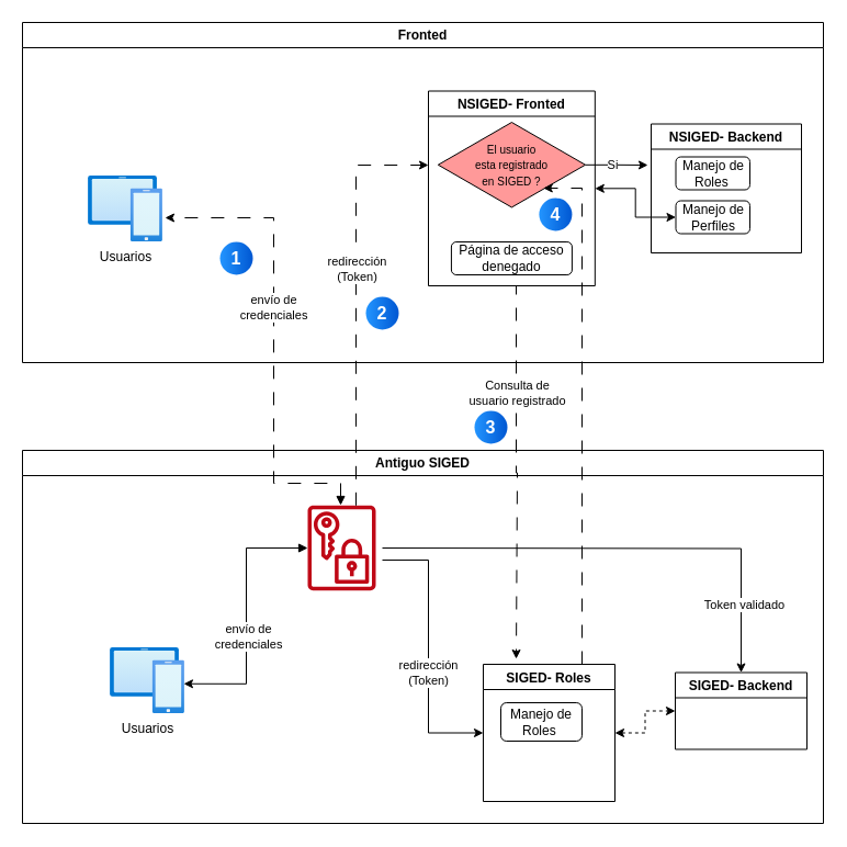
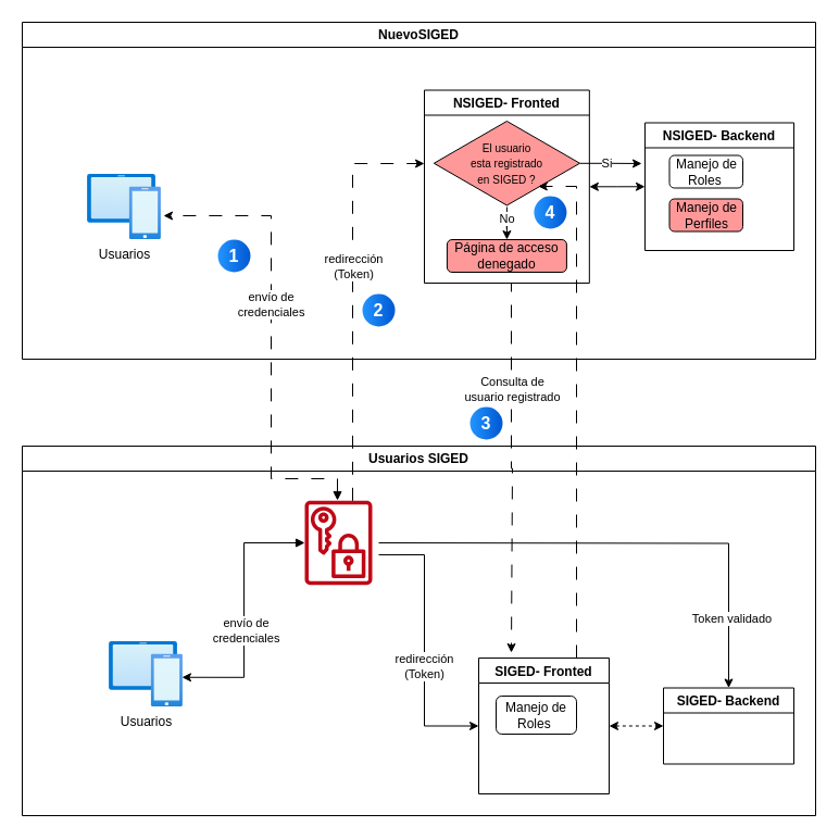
  <mxCell id="0" />
  <mxCell id="1" parent="0" />
- <mxCell id="2" value="Antiguo SIGED" style="swimlane;whiteSpace=wrap;html=1;" parent="1" vertex="1"><mxGeometry x="20" y="410" width="730" height="340" as="geometry" /></mxCell>
+ <mxCell id="2" value="Usuarios SIGED" style="swimlane;whiteSpace=wrap;html=1;" parent="1" vertex="1"><mxGeometry x="20" y="410" width="730" height="340" as="geometry" /></mxCell>
  <mxCell id="3" value="Usuarios" style="image;aspect=fixed;html=1;points=[];align=center;fontSize=12;image=img/lib/azure2/intune/Devices.svg;" parent="2" vertex="1"><mxGeometry x="80" y="180" width="68" height="60" as="geometry" /></mxCell>
- <mxCell id="4" value="SIGED- Backend" style="swimlane;" parent="2" vertex="1"><mxGeometry x="595" y="202.5" width="120" height="70" as="geometry"><mxRectangle x="585" y="260" width="90" height="30" as="alternateBounds" /></mxGeometry></mxCell>
+ <mxCell id="4" value="SIGED- Backend" style="swimlane;" parent="2" vertex="1"><mxGeometry x="590" y="222.5" width="120" height="70" as="geometry"><mxRectangle x="585" y="260" width="90" height="30" as="alternateBounds" /></mxGeometry></mxCell>
  <mxCell id="5" style="edgeStyle=orthogonalEdgeStyle;rounded=0;orthogonalLoop=1;jettySize=auto;html=1;startArrow=classic;startFill=1;entryX=0;entryY=0.5;entryDx=0;entryDy=0;exitX=1;exitY=0.5;exitDx=0;exitDy=0;dashed=1;" parent="2" source="12" target="4" edge="1"><mxGeometry relative="1" as="geometry"><mxPoint x="625" y="230" as="targetPoint" /><mxPoint x="545" y="230" as="sourcePoint" /></mxGeometry></mxCell>
  <mxCell id="6" style="edgeStyle=orthogonalEdgeStyle;rounded=0;orthogonalLoop=1;jettySize=auto;html=1;entryX=0;entryY=0.5;entryDx=0;entryDy=0;" parent="2" target="12" edge="1"><mxGeometry relative="1" as="geometry"><mxPoint x="328" y="100.034" as="sourcePoint" /><mxPoint x="405" y="234.0" as="targetPoint" /><Array as="points"><mxPoint x="370" y="100" /><mxPoint x="370" y="258" /><mxPoint x="420" y="258" /></Array></mxGeometry></mxCell>
  <mxCell id="7" value="redirección&lt;br&gt;(Token)" style="edgeLabel;html=1;align=center;verticalAlign=middle;resizable=0;points=[];" parent="6" vertex="1" connectable="0"><mxGeometry x="0.16" y="-1" relative="1" as="geometry"><mxPoint as="offset" /></mxGeometry></mxCell>
  <mxCell id="8" style="edgeStyle=orthogonalEdgeStyle;rounded=0;orthogonalLoop=1;jettySize=auto;html=1;entryX=0.985;entryY=0.546;entryDx=0;entryDy=0;entryPerimeter=0;startArrow=block;startFill=1;" parent="2" source="14" target="3" edge="1"><mxGeometry relative="1" as="geometry"><mxPoint x="250" y="89.0" as="sourcePoint" /></mxGeometry></mxCell>
  <mxCell id="9" value="envío de &lt;br&gt;credenciales" style="edgeLabel;html=1;align=center;verticalAlign=middle;resizable=0;points=[];" parent="8" vertex="1" connectable="0"><mxGeometry x="0.149" y="1" relative="1" as="geometry"><mxPoint as="offset" /></mxGeometry></mxCell>
  <mxCell id="10" style="edgeStyle=orthogonalEdgeStyle;rounded=0;orthogonalLoop=1;jettySize=auto;html=1;" parent="2" target="4" edge="1"><mxGeometry relative="1" as="geometry"><mxPoint x="328" y="89.0" as="sourcePoint" /></mxGeometry></mxCell>
  <mxCell id="11" value="Token validado" style="edgeLabel;html=1;align=center;verticalAlign=middle;resizable=0;points=[];" parent="10" vertex="1" connectable="0"><mxGeometry x="0.717" y="2" relative="1" as="geometry"><mxPoint as="offset" /></mxGeometry></mxCell>
- <mxCell id="12" value="SIGED- Roles" style="swimlane;" parent="2" vertex="1"><mxGeometry x="420" y="195" width="120" height="125" as="geometry"><mxRectangle x="585" y="260" width="90" height="30" as="alternateBounds" /></mxGeometry></mxCell>
+ <mxCell id="12" value="SIGED- Fronted" style="swimlane;" parent="2" vertex="1"><mxGeometry x="420" y="195" width="120" height="125" as="geometry"><mxRectangle x="585" y="260" width="90" height="30" as="alternateBounds" /></mxGeometry></mxCell>
  <mxCell id="13" value="Manejo de Roles&amp;nbsp;" style="rounded=1;whiteSpace=wrap;html=1;" parent="12" vertex="1"><mxGeometry x="16" y="35" width="74" height="35" as="geometry" /></mxCell>
  <mxCell id="14" value="" style="sketch=0;outlineConnect=0;fontColor=#232F3E;gradientColor=none;fillColor=#BF0816;strokeColor=none;dashed=0;verticalLabelPosition=bottom;verticalAlign=top;align=center;html=1;fontSize=12;fontStyle=0;aspect=fixed;pointerEvents=1;shape=mxgraph.aws4.data_encryption_key;" vertex="1" parent="2"><mxGeometry x="260" y="50" width="62" height="78" as="geometry" /></mxCell>
- <mxCell id="15" value="Fronted" style="swimlane;whiteSpace=wrap;html=1;" parent="1" vertex="1"><mxGeometry x="20" y="20" width="730" height="310" as="geometry" /></mxCell>
+ <mxCell id="15" value="NuevoSIGED" style="swimlane;whiteSpace=wrap;html=1;" parent="1" vertex="1"><mxGeometry x="20" y="20" width="730" height="310" as="geometry" /></mxCell>
  <mxCell id="16" value="Usuarios" style="image;aspect=fixed;html=1;points=[];align=center;fontSize=12;image=img/lib/azure2/intune/Devices.svg;" parent="15" vertex="1"><mxGeometry x="60" y="140" width="68" height="60" as="geometry" /></mxCell>
  <mxCell id="17" value="NSIGED- Backend" style="swimlane;" parent="15" vertex="1"><mxGeometry x="573" y="92.5" width="137" height="117.5" as="geometry"><mxRectangle x="585" y="260" width="90" height="30" as="alternateBounds" /></mxGeometry></mxCell>
  <mxCell id="18" value="Manejo de Roles&amp;nbsp;" style="rounded=1;whiteSpace=wrap;html=1;" parent="17" vertex="1"><mxGeometry x="22.5" y="30" width="67.5" height="30" as="geometry" /></mxCell>
- <mxCell id="19" value="Manejo de Perfiles" style="rounded=1;whiteSpace=wrap;html=1;" parent="17" vertex="1"><mxGeometry x="22.5" y="70" width="67.5" height="30" as="geometry" /></mxCell>
- <mxCell id="20" style="edgeStyle=orthogonalEdgeStyle;rounded=0;orthogonalLoop=1;jettySize=auto;html=1;startArrow=classic;startFill=1;" parent="15" source="21" target="19" edge="1"><mxGeometry relative="1" as="geometry"><mxPoint x="560" y="120" as="targetPoint" /></mxGeometry></mxCell>
+ <mxCell id="19" value="Manejo de Perfiles" style="rounded=1;whiteSpace=wrap;html=1;fillColor=#ff9999;" parent="17" vertex="1"><mxGeometry x="22.5" y="70" width="67.5" height="30" as="geometry" /></mxCell>
+ <mxCell id="20" style="edgeStyle=orthogonalEdgeStyle;rounded=0;orthogonalLoop=1;jettySize=auto;html=1;entryX=0;entryY=0.5;entryDx=0;entryDy=0;startArrow=classic;startFill=1;" parent="15" source="21" target="17" edge="1"><mxGeometry relative="1" as="geometry"><mxPoint x="560" y="120" as="targetPoint" /></mxGeometry></mxCell>
  <mxCell id="21" value="NSIGED- Fronted" style="swimlane;" parent="15" vertex="1"><mxGeometry x="370" y="62.5" width="151.84" height="177.5" as="geometry"><mxRectangle x="585" y="260" width="90" height="30" as="alternateBounds" /></mxGeometry></mxCell>
  <mxCell id="22" style="edgeStyle=orthogonalEdgeStyle;rounded=0;orthogonalLoop=1;jettySize=auto;html=1;dashed=1;dashPattern=12 12;" parent="21" edge="1"><mxGeometry relative="1" as="geometry"><mxPoint x="80" y="517.5" as="targetPoint" /><mxPoint x="76" y="177.5" as="sourcePoint" /><Array as="points"><mxPoint x="80" y="178" /><mxPoint x="80" y="348" /><mxPoint x="81" y="348" /><mxPoint x="81" y="518" /></Array></mxGeometry></mxCell>
  <mxCell id="23" value="Consulta de&lt;br&gt;usuario registrado" style="edgeLabel;html=1;align=center;verticalAlign=middle;resizable=0;points=[];" parent="22" vertex="1" connectable="0"><mxGeometry x="-0.181" y="1" relative="1" as="geometry"><mxPoint x="-1" y="-40" as="offset" /></mxGeometry></mxCell>
- <mxCell id="24" value="Página de acceso denegado" style="rounded=1;whiteSpace=wrap;html=1;" parent="21" vertex="1"><mxGeometry x="20.92" y="137.5" width="110" height="30" as="geometry" /></mxCell>
+ <mxCell id="24" value="Página de acceso denegado" style="rounded=1;whiteSpace=wrap;html=1;fillColor=#ff9999;" parent="21" vertex="1"><mxGeometry x="20.92" y="137.5" width="110" height="30" as="geometry" /></mxCell>
+ <mxCell id="25" style="edgeStyle=orthogonalEdgeStyle;rounded=0;orthogonalLoop=1;jettySize=auto;html=1;entryX=0.5;entryY=0;entryDx=0;entryDy=0;" parent="21" source="29" target="24" edge="1"><mxGeometry relative="1" as="geometry" /></mxCell>
+ <mxCell id="26" value="No" style="edgeLabel;html=1;align=center;verticalAlign=middle;resizable=0;points=[];" parent="25" vertex="1" connectable="0"><mxGeometry x="-0.592" relative="1" as="geometry"><mxPoint as="offset" /></mxGeometry></mxCell>
  <mxCell id="27" style="edgeStyle=orthogonalEdgeStyle;rounded=0;orthogonalLoop=1;jettySize=auto;html=1;" parent="21" source="29" edge="1"><mxGeometry relative="1" as="geometry"><mxPoint x="200" y="67.5" as="targetPoint" /></mxGeometry></mxCell>
  <mxCell id="28" value="Si" style="edgeLabel;html=1;align=center;verticalAlign=middle;resizable=0;points=[];" parent="27" vertex="1" connectable="0"><mxGeometry x="-0.176" relative="1" as="geometry"><mxPoint as="offset" /></mxGeometry></mxCell>
  <mxCell id="29" value="&lt;font style=&quot;font-size: 10px;&quot;&gt;El usuario &lt;br&gt;esta registrado &lt;br&gt;en SIGED ?&lt;/font&gt;" style="html=1;whiteSpace=wrap;aspect=fixed;shape=isoRectangle;fillColor=#FF9999;" parent="21" vertex="1"><mxGeometry x="8.84" y="27" width="134.17" height="80.5" as="geometry" /></mxCell>
  <mxCell id="30" value="4" style="ellipse;whiteSpace=wrap;html=1;aspect=fixed;rotation=0;gradientColor=#0057D2;strokeColor=none;gradientDirection=east;fillColor=#2395FF;rounded=0;pointerEvents=0;fontFamily=Helvetica;fontSize=16;fontColor=#FFFFFF;spacingTop=4;spacingBottom=4;spacingLeft=4;spacingRight=4;points=[];fontStyle=1" parent="21" vertex="1"><mxGeometry x="100.92" y="97.5" width="30" height="30" as="geometry" /></mxCell>
  <mxCell id="31" value="1" style="ellipse;whiteSpace=wrap;html=1;aspect=fixed;rotation=0;gradientColor=#0057D2;strokeColor=none;gradientDirection=east;fillColor=#2395FF;rounded=0;pointerEvents=0;fontFamily=Helvetica;fontSize=16;fontColor=#FFFFFF;spacingTop=4;spacingBottom=4;spacingLeft=4;spacingRight=4;points=[];fontStyle=1" parent="15" vertex="1"><mxGeometry x="180" y="200" width="30" height="30" as="geometry" /></mxCell>
  <mxCell id="32" value="2" style="ellipse;whiteSpace=wrap;html=1;aspect=fixed;rotation=0;gradientColor=#0057D2;strokeColor=none;gradientDirection=east;fillColor=#2395FF;rounded=0;pointerEvents=0;fontFamily=Helvetica;fontSize=16;fontColor=#FFFFFF;spacingTop=4;spacingBottom=4;spacingLeft=4;spacingRight=4;points=[];fontStyle=1" parent="15" vertex="1"><mxGeometry x="313" y="250" width="30" height="30" as="geometry" /></mxCell>
  <mxCell id="33" style="edgeStyle=orthogonalEdgeStyle;rounded=0;orthogonalLoop=1;jettySize=auto;html=1;startArrow=block;startFill=1;dashed=1;dashPattern=12 12;" parent="1" edge="1"><mxGeometry relative="1" as="geometry"><mxPoint x="310.034" y="460" as="sourcePoint" /><mxPoint x="150" y="198" as="targetPoint" /><Array as="points"><mxPoint x="310" y="440" /><mxPoint x="249" y="440" /><mxPoint x="249" y="198" /></Array></mxGeometry></mxCell>
  <mxCell id="34" value="envío de &lt;br&gt;credenciales" style="edgeLabel;html=1;align=center;verticalAlign=middle;resizable=0;points=[];" parent="33" vertex="1" connectable="0"><mxGeometry x="0.149" y="1" relative="1" as="geometry"><mxPoint as="offset" /></mxGeometry></mxCell>
  <mxCell id="35" style="edgeStyle=orthogonalEdgeStyle;rounded=0;orthogonalLoop=1;jettySize=auto;html=1;dashed=1;dashPattern=12 12;" parent="1" source="14" edge="1"><mxGeometry relative="1" as="geometry"><mxPoint x="324.034" y="460" as="sourcePoint" /><mxPoint x="390" y="150" as="targetPoint" /><Array as="points"><mxPoint x="324" y="150" /></Array></mxGeometry></mxCell>
  <mxCell id="36" value="redirección&lt;br&gt;(Token)" style="edgeLabel;html=1;align=center;verticalAlign=middle;resizable=0;points=[];" parent="35" vertex="1" connectable="0"><mxGeometry x="0.16" y="-1" relative="1" as="geometry"><mxPoint x="-1" y="2" as="offset" /></mxGeometry></mxCell>
  <mxCell id="37" style="edgeStyle=orthogonalEdgeStyle;rounded=0;orthogonalLoop=1;jettySize=auto;html=1;entryX=0.715;entryY=0.764;entryDx=0;entryDy=0;entryPerimeter=0;dashed=1;dashPattern=12 12;" parent="1" source="12" target="29" edge="1"><mxGeometry relative="1" as="geometry"><Array as="points"><mxPoint x="530" y="171" /></Array></mxGeometry></mxCell>
  <mxCell id="38" value="3" style="ellipse;whiteSpace=wrap;html=1;aspect=fixed;rotation=0;gradientColor=#0057D2;strokeColor=none;gradientDirection=east;fillColor=#2395FF;rounded=0;pointerEvents=0;fontFamily=Helvetica;fontSize=16;fontColor=#FFFFFF;spacingTop=4;spacingBottom=4;spacingLeft=4;spacingRight=4;points=[];fontStyle=1" parent="1" vertex="1"><mxGeometry x="432" y="374" width="30" height="30" as="geometry" /></mxCell>
